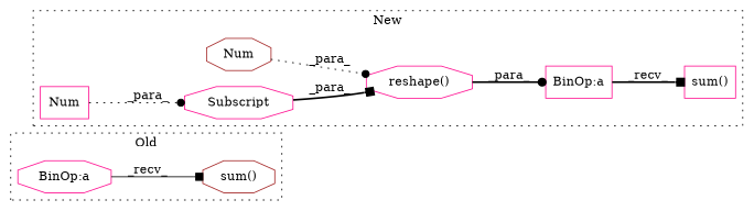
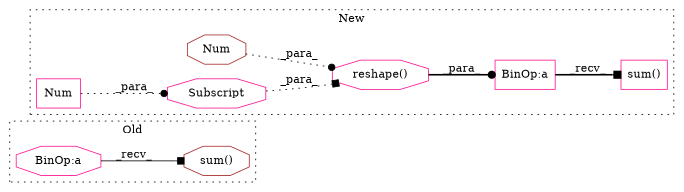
  digraph {
    rankdir=LR
    node [a=75 l=3 shape=octagon color=deeppink]
    edge [style=bold arrowhead=box]
    n1 [l=21 label="sum()" s=13377 color=brown]
    n2 [a=82 label="BinOp:a" s=13382]
    n3 [l="15,1" label="reshape()" s="13501,13535"]
    n4 [a=82 label="BinOp:a" s=13498 shape=box]
    n5 [a=63 l="15,0" label=Subscript s="13516,0"]
    n6 [l=50 label="sum()" s=13493 shape=box]
    n7 [a=76 l=2 label=Num s=13533 color=brown]
    n8 [a=76 l=1 label=Num s=13529 shape=box]
    subgraph cluster_1 {
      label=Old
      style=dotted
      n1
      n2
    }
    subgraph cluster_2 {
      label=New
      style=dotted
      n3
      n4
      n5
      n6
      n7
      n8
    }
    n2 -> n1 [label=_recv_ style=solid]
    n3 -> n4 [label=_para_ arrowhead=dot]
    n4 -> n6 [label=_recv_]
-   n5 -> n3 [label=_para_]
+   n5 -> n3 [label=_para_ style=dotted]
    n7 -> n3 [label=_para_ style=dotted arrowhead=dot]
    n8 -> n5 [label=_para_ style=dotted arrowhead=dot]
  }
